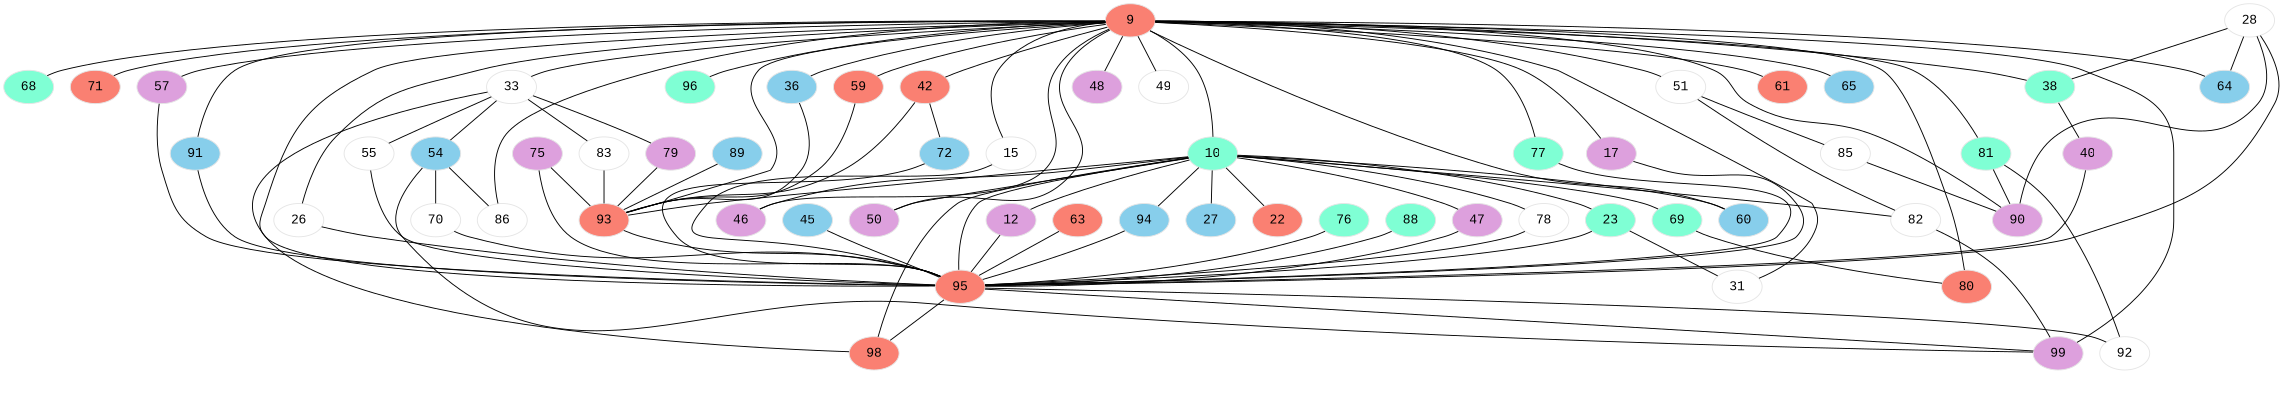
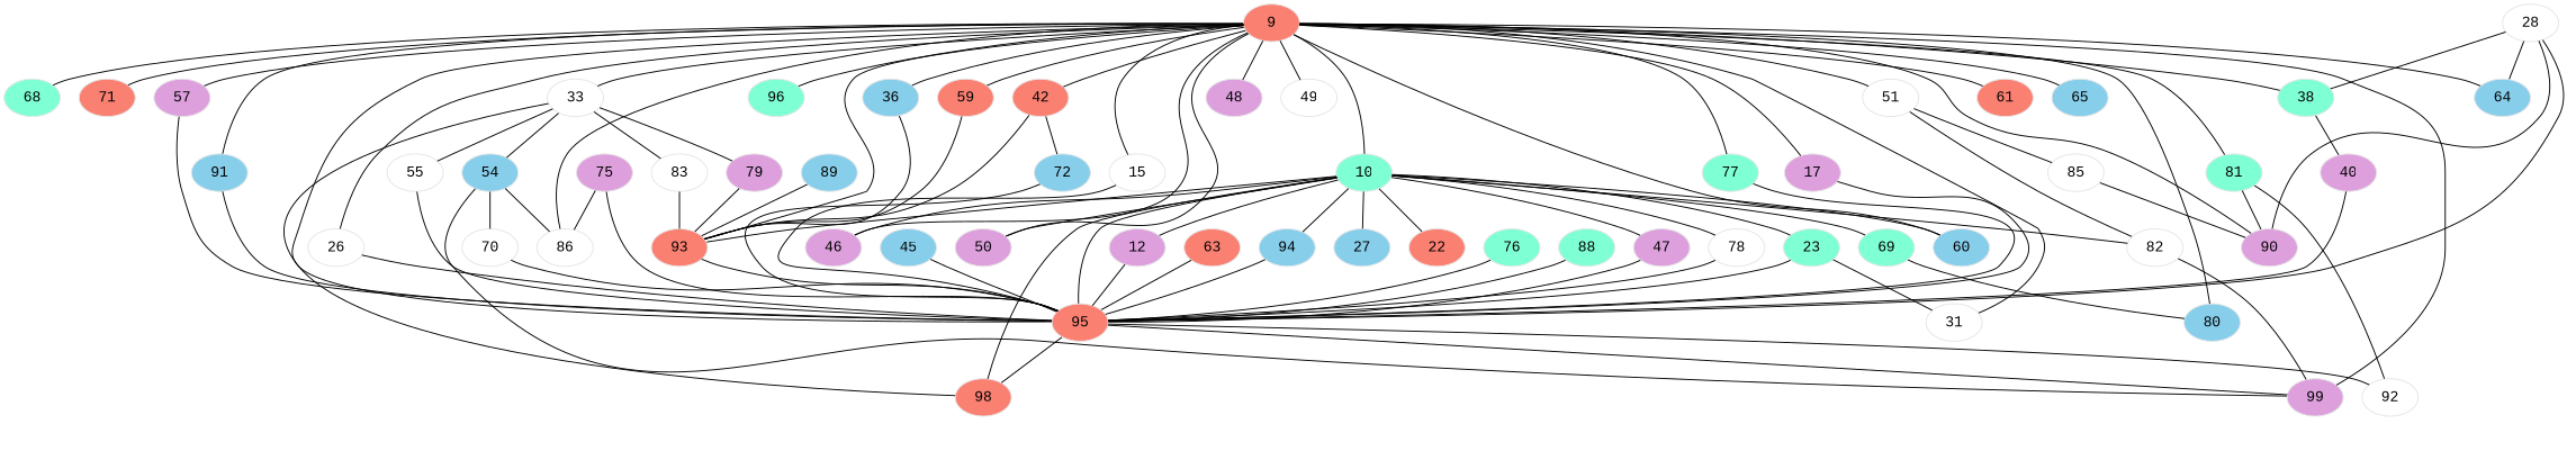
  graph {
    fontname="Liberation Mono"
    node [color=gray90 fillcolor=white fontname="Liberation Mono" style=filled]
    edge [fontname="Liberation Mono"]
    9 [fillcolor=salmon super="+8+4"]
    10 [fillcolor=aquamarine super="+6"]
    15
    17 [fillcolor=plum]
    26 [super="+14"]
    31
    33 [super="+29+30"]
    36 [fillcolor=skyblue]
    38 [fillcolor=aquamarine super="+21"]
    42 [fillcolor=salmon]
    46 [fillcolor=plum]
    48 [fillcolor=plum]
    49
    50 [fillcolor=plum]
    51
    57 [fillcolor=plum super="+53+39"]
    59 [fillcolor=salmon]
    60 [fillcolor=skyblue]
    61 [fillcolor=salmon]
    64 [fillcolor=skyblue]
    65 [fillcolor=skyblue]
    68 [fillcolor=aquamarine]
    71 [fillcolor=salmon]
    77 [fillcolor=aquamarine]
-   80 [fillcolor=salmon super="+32"]
+   80 [fillcolor=skyblue super="+32"]
    81 [fillcolor=aquamarine super="+43"]
    86
    90 [fillcolor=plum super="+37+52+73+87"]
    91 [fillcolor=skyblue]
    93 [fillcolor=salmon super="+92+84+74"]
    95 [fillcolor=salmon super="+18+44+2"]
    96 [fillcolor=aquamarine]
    99 [fillcolor=plum super="+20+56"]
    12 [fillcolor=plum]
    22 [fillcolor=salmon]
    23 [fillcolor=aquamarine super="+11"]
    27 [fillcolor=skyblue]
    47 [fillcolor=plum]
    69 [fillcolor=aquamarine]
    78
    82 [super="+62"]
    94 [fillcolor=skyblue]
    98 [fillcolor=salmon super="+25"]
    54 [fillcolor=skyblue]
    55
    79 [fillcolor=plum]
    83
    40 [fillcolor=plum]
    72 [fillcolor=skyblue]
    85
    n51 [label=92 super="+34"]
    28
    70
    45 [fillcolor=skyblue]
    63 [fillcolor=salmon]
    75 [fillcolor=plum super="+24"]
    76 [fillcolor=aquamarine]
    88 [fillcolor=aquamarine]
    89 [fillcolor=skyblue]
    9 -- 10 [weight=12]
    9 -- 15
    9 -- 17
    9 -- 26
    9 -- 31
    9 -- 33 [weight=4]
    9 -- 36 [weight=2]
    9 -- 38 [weight=2]
    9 -- 42 [weight=2]
    9 -- 46
    9 -- 48
    9 -- 49 [weight=2]
    9 -- 50
    9 -- 51 [weight=2]
    9 -- 57 [weight=3]
    9 -- 59
    9 -- 60
    9 -- 61 [weight=2]
    9 -- 64
    9 -- 65 [weight=2]
    9 -- 68 [weight=2]
    9 -- 71 [weight=2]
    9 -- 77
    9 -- 80 [weight=3]
    9 -- 81
    9 -- 86
    9 -- 90 [weight=5]
    9 -- 91
    9 -- 93
    9 -- 95 [weight=15]
    9 -- 96 [weight=2]
    9 -- 99 [weight=5]
    10 -- 46
    10 -- 50
    10 -- 60
    10 -- 93 [weight=4]
    10 -- 95 [weight=9]
    10 -- 12
    10 -- 22 [weight=2]
    10 -- 23
    10 -- 27
    10 -- 47
    10 -- 69
    10 -- 78
    10 -- 82
    10 -- 94
    10 -- 98 [weight=2]
    15 -- 95
    17 -- 95
    26 -- 95 [weight=2]
    33 -- 98
    33 -- 54
    33 -- 55
    33 -- 79
    33 -- 83
    36 -- 93
    38 -- 40
    42 -- 93
    42 -- 72
    51 -- 82
    51 -- 85
    57 -- 95
    59 -- 93
    77 -- 95
    81 -- 90
    81 -- n51
    91 -- 95
    93 -- 95
    95 -- 99
    95 -- 98
    95 -- n51 [weight=3]
    12 -- 95
    23 -- 31
    23 -- 95 [weight=2]
    47 -- 95
    69 -- 80
    78 -- 95
    82 -- 99
    94 -- 95
    54 -- 86
    54 -- 99
    54 -- 70
    55 -- 95
    79 -- 93
    83 -- 93
    40 -- 95
    72 -- 95
    85 -- 90
    28 -- 38
    28 -- 64
    28 -- 90
    28 -- 95
    70 -- 95
    45 -- 95 [weight=2]
    63 -- 95 [weight=2]
-   75 -- 93
+   75 -- 86
    75 -- 95 [weight=3]
    76 -- 95 [weight=2]
    88 -- 95 [weight=2]
    89 -- 93
  }
